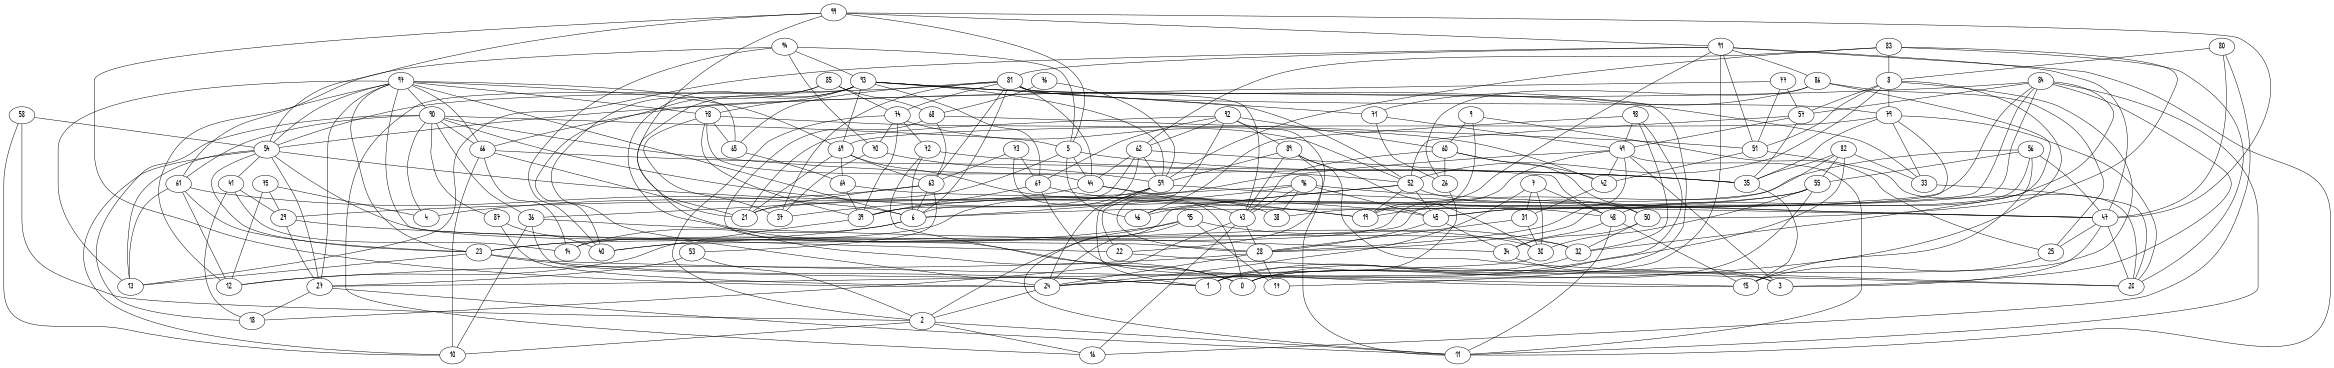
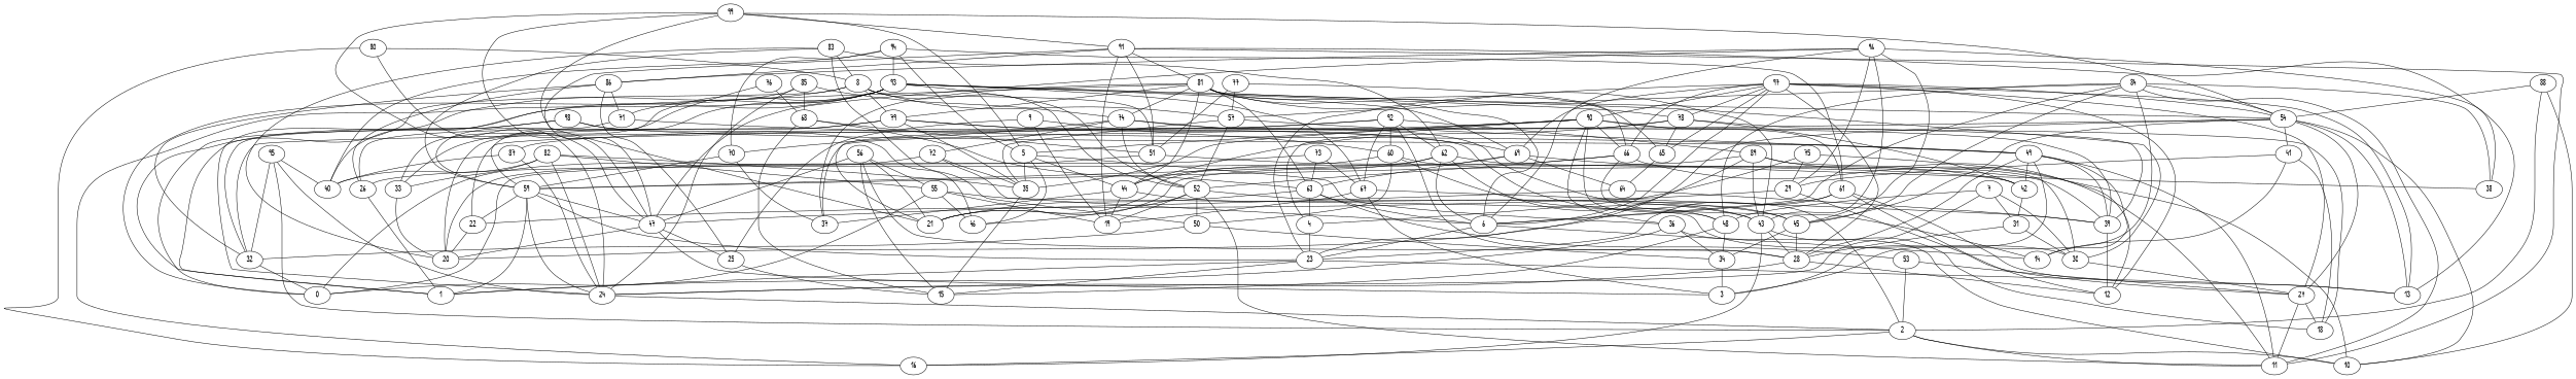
  digraph {
    fontname="Patrick Hand"
    node [fontname="Patrick Hand"]
    edge [color=black dir=none fontname="Patrick Hand"]
    80
    47
    16
    8
    25
    20
    3
    51
    24
    79
    1
    52
    57
    9
    19
    60
    15
    50
    42
    26
    43
    34
    32
    31
    28
    18
    73
    67
    63
    0
    39
    6
    53
    4
    21
    72
    35
    23
    14
    82
    40
    33
    55
    2
    46
    30
    68
    76
    59
    22
    27
    56
    12
-   17
    69
    45
    38
    64
    13
    87
    36
    10
    94
    93
    70
    5
    61
    71
    78
    37
    44
    74
    11
    49
    75
    29
    92
    62
    89
    48
    85
    66
    77
    99
    91
    54
    81
    86
    41
    83
    65
    97
    90
-   88 [label=58]
+   88
    95
    84
    7
    98
    96
    subgraph sub_1 {
      80
      47
      16
      8
      25
      20
      3
      51
      24
      79
      1
      52
      57
      9
      19
      60
      15
      50
      42
      26
      43
      34
      32
      31
      28
      18
      73
      67
      63
      0
      39
      6
      53
      4
      21
      72
      35
      23
      14
      82
      40
      33
      55
      2
      46
      30
      68
      76
      59
      22
      27
      56
      12
-     17
      69
      45
      38
      64
      13
      87
      36
      10
      94
      93
      70
      5
      61
      71
      78
      37
      44
      74
      11
      49
      75
      29
      92
      62
      89
      48
      85
      66
      77
      99
      91
      54
      81
      86
      41
      83
      65
      97
      90
      88
      95
      84
      7
      98
      96
    }
    80 -> 47
    80 -> 16
    80 -> 8
    47 -> 25
    47 -> 20
    47 -> 3
    8 -> 51
    8 -> 24
    8 -> 79
    8 -> 1
    8 -> 52
    8 -> 57
    25 -> 15
    51 -> 20
    51 -> 42
    24 -> 2
    79 -> 20
    79 -> 35
    79 -> 33
    79 -> 69
    79 -> 45
    52 -> 19
    52 -> 50
    52 -> 46
    52 -> 45
    52 -> 11
    57 -> 52
    57 -> 35
    57 -> 49
    9 -> 25
    9 -> 19
    9 -> 60
    60 -> 50
    60 -> 42
    60 -> 26
    60 -> 43
    50 -> 34
    50 -> 32
    42 -> 31
    26 -> 1
    43 -> 16
    43 -> 28
    43 -> 18
    34 -> 3
    32 -> 0
    31 -> 28
    31 -> 30
    28 -> 24
    28 -> 12
-   28 -> 17
    73 -> 67
    73 -> 63
    73 -> 0
    67 -> 3
    67 -> 19
    67 -> 39
    63 -> 6
    63 -> 53
    63 -> 4
    63 -> 21
    39 -> 12
    6 -> 23
    6 -> 14
    53 -> 2
    53 -> 27
+   4 -> 23
    72 -> 0
    72 -> 6
    72 -> 35
    35 -> 15
    23 -> 1
    23 -> 15
    23 -> 13
    82 -> 24
    82 -> 35
    82 -> 40
    82 -> 33
    82 -> 55
    33 -> 20
    55 -> 19
    55 -> 0
    55 -> 46
    55 -> 30
    2 -> 16
    2 -> 10
    2 -> 11
    30 -> 27
    68 -> 51
    68 -> 15
    68 -> 63
    76 -> 68
    76 -> 59
    59 -> 47
    59 -> 24
    59 -> 1
    59 -> 23
    59 -> 22
    22 -> 20
    27 -> 18
    27 -> 11
    56 -> 47
    56 -> 15
    56 -> 28
    56 -> 21
    56 -> 55
    69 -> 63
    69 -> 21
    69 -> 38
    69 -> 64
    45 -> 34
    45 -> 28
    64 -> 47
    64 -> 39
    87 -> 24
    87 -> 40
    36 -> 1
    36 -> 34
    36 -> 10
    94 -> 40
    94 -> 93
    94 -> 70
    94 -> 5
    94 -> 61
    93 -> 16
    93 -> 52
    93 -> 67
    93 -> 40
    93 -> 33
    93 -> 30
    93 -> 59
    93 -> 69
    93 -> 71
    93 -> 78
    70 -> 59
    70 -> 37
    5 -> 35
    5 -> 46
    5 -> 36
    5 -> 44
    61 -> 6
    61 -> 23
    61 -> 12
    61 -> 13
    71 -> 26
    71 -> 49
    78 -> 42
    78 -> 39
    78 -> 37
    78 -> 44
    78 -> 65
    44 -> 19
    44 -> 43
    44 -> 37
    74 -> 52
    74 -> 39
    74 -> 72
    74 -> 2
    74 -> 70
    49 -> 3
    49 -> 42
    49 -> 28
    49 -> 39
    49 -> 14
    49 -> 11
    75 -> 4
    75 -> 12
    75 -> 29
    29 -> 22
    29 -> 27
    92 -> 60
    92 -> 28
    92 -> 67
    92 -> 21
    92 -> 22
    92 -> 62
    92 -> 89
    62 -> 39
    62 -> 6
    62 -> 59
    62 -> 44
    62 -> 48
    89 -> 20
    89 -> 43
    89 -> 30
    89 -> 59
    89 -> 11
    48 -> 15
    48 -> 34
-   48 -> 11
    85 -> 24
    85 -> 0
    85 -> 68
    85 -> 74
    66 -> 52
    66 -> 21
    66 -> 14
    66 -> 10
    77 -> 51
    77 -> 57
    77 -> 66
    99 -> 47
    99 -> 24
    99 -> 21
    99 -> 5
    99 -> 91
    99 -> 54
    91 -> 47
    91 -> 51
    91 -> 19
-   91 -> 17
    91 -> 13
    91 -> 11
    91 -> 81
    91 -> 86
    54 -> 32
    54 -> 23
    54 -> 27
    54 -> 45
    54 -> 13
    54 -> 10
    54 -> 41
    81 -> 79
    81 -> 43
    81 -> 63
    81 -> 0
    81 -> 6
    81 -> 37
    81 -> 44
    81 -> 74
    81 -> 54
    81 -> 65
    86 -> 25
    86 -> 26
    86 -> 32
    86 -> 71
    41 -> 18
    41 -> 14
    41 -> 29
    83 -> 8
    83 -> 20
    83 -> 50
    83 -> 59
    83 -> 62
    65 -> 64
    97 -> 28
    97 -> 6
    97 -> 23
    97 -> 27
    97 -> 12
    97 -> 69
    97 -> 13
    97 -> 78
    97 -> 66
    97 -> 54
    97 -> 65
    97 -> 90
    90 -> 18
    90 -> 4
    90 -> 35
    90 -> 87
    90 -> 36
    90 -> 5
    90 -> 61
    90 -> 48
    90 -> 66
    88 -> 2
    88 -> 10
    88 -> 54
    95 -> 24
    95 -> 32
    95 -> 40
    95 -> 2
-   95 -> 17
    84 -> 3
    84 -> 57
    84 -> 6
    84 -> 45
    84 -> 38
    84 -> 11
    84 -> 48
    84 -> 54
    7 -> 24
    7 -> 31
    7 -> 30
    7 -> 48
    98 -> 1
    98 -> 32
    98 -> 46
    98 -> 49
    96 -> 47
    96 -> 43
    96 -> 6
    96 -> 45
    96 -> 38
    96 -> 29
+   96 -> 86
  }
